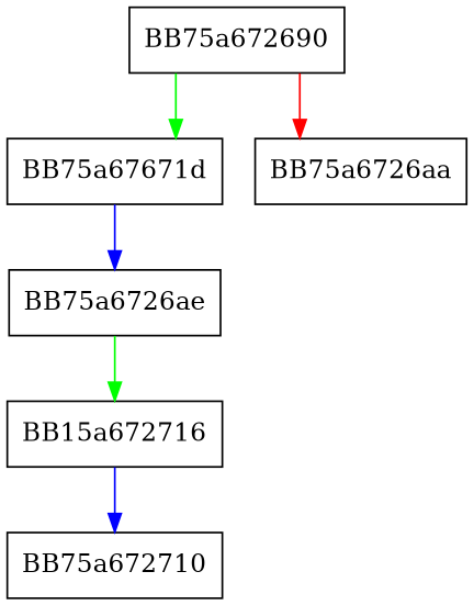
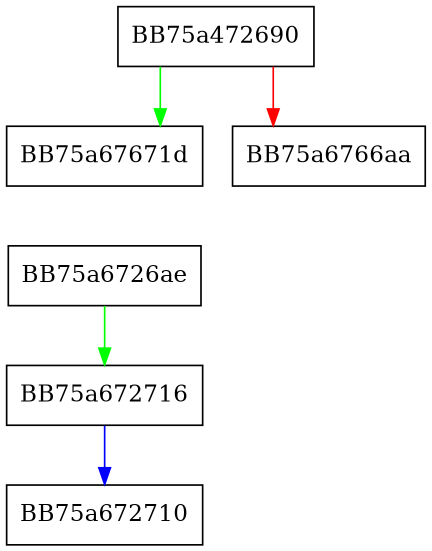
  digraph {
    splines=ortho
    node [shape=box]
    edge [color=blue]
    n1 [label=BB75a67671d]
-   BB75a672690
-   BB75a6726aa
+   BB75a672690 [label=BB75a472690]
+   BB75a6726aa [label=BB75a6766aa]
    BB75a6726ae
-   BB75a672716 [label=BB15a672716]
+   BB75a672716
    BB75a672710
-   n1 -> BB75a6726ae
    BB75a672690 -> n1 [color=green]
    BB75a672690 -> BB75a6726aa [color=red]
    BB75a6726ae -> BB75a672716 [color=green]
    BB75a672716 -> BB75a672710
  }
